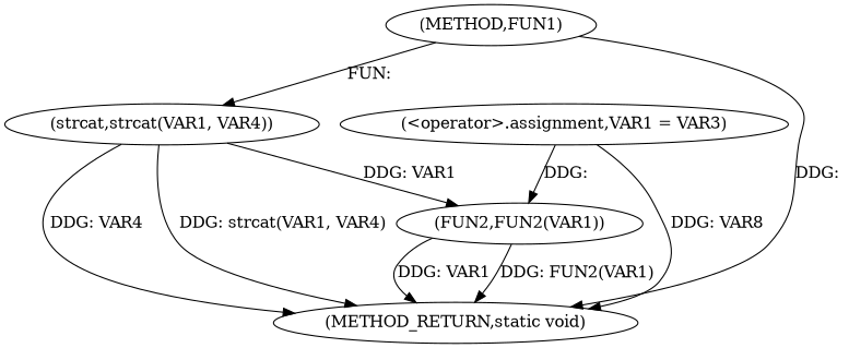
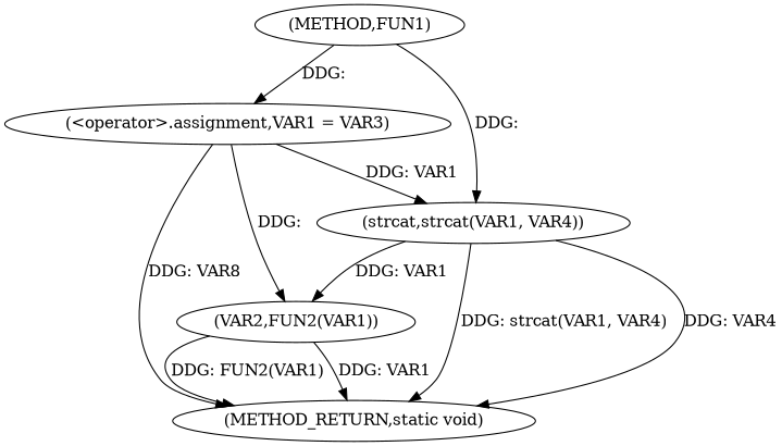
  digraph {
    n1 [label="(METHOD,FUN1)"]
    n2 [label="(<operator>.assignment,VAR1 = VAR3)"]
    n3 [label="(strcat,strcat(VAR1, VAR4))"]
-   n4 [label="(FUN2,FUN2(VAR1))"]
+   n4 [label="(VAR2,FUN2(VAR1))"]
    n5 [label="(METHOD_RETURN,static void)"]
-   n1 -> n5 [label="DDG: "]
-   n1 -> n3 [label="FUN: "]
+   n1 -> n2 [label="DDG: "]
+   n1 -> n3 [label="DDG: "]
+   n2 -> n3 [label="DDG: VAR1"]
    n2 -> n4 [label="DDG: "]
    n2 -> n5 [label="DDG: VAR8"]
    n3 -> n4 [label="DDG: VAR1"]
    n3 -> n5 [label="DDG: VAR4"]
    n3 -> n5 [label="DDG: strcat(VAR1, VAR4)"]
    n4 -> n5 [label="DDG: VAR1"]
    n4 -> n5 [label="DDG: FUN2(VAR1)"]
  }
